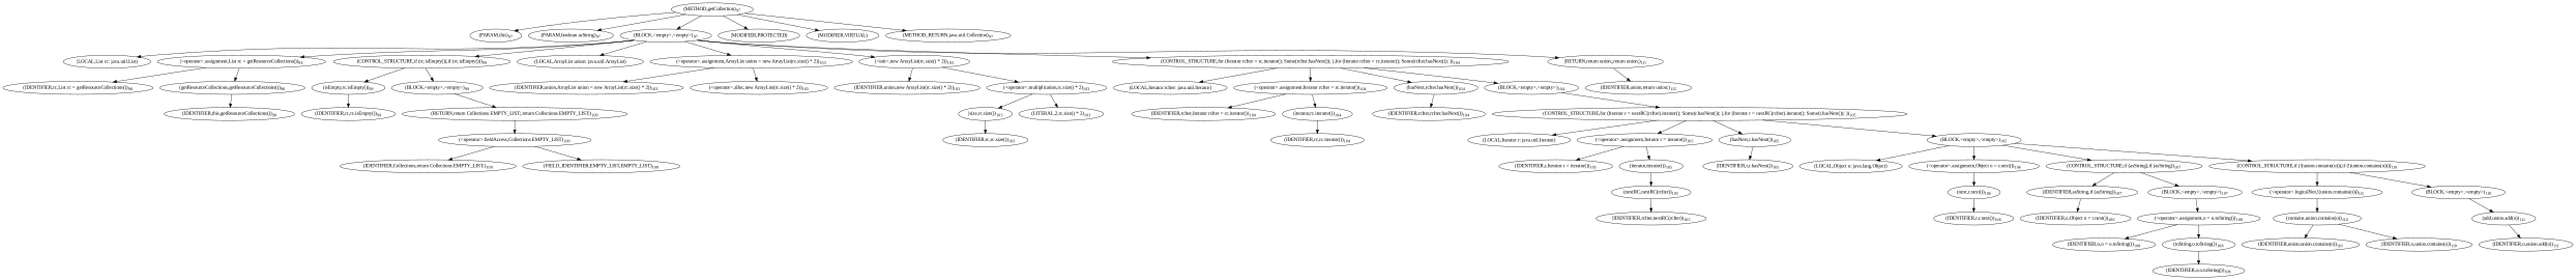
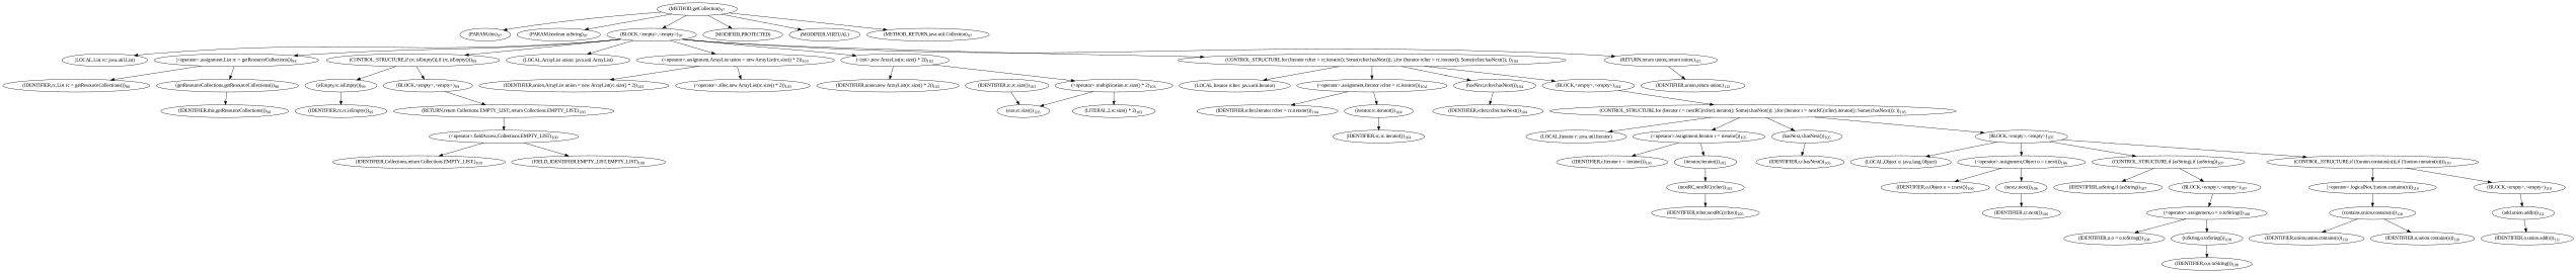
  digraph {
    fontname="Liberation Serif"
    node [fontname="Liberation Serif"]
    edge [fontname="Liberation Serif"]
    n1 [label=<(METHOD,getCollection)<SUB>97</SUB>>]
    n2 [label=<(PARAM,this)<SUB>97</SUB>>]
    n3 [label=<(PARAM,boolean asString)<SUB>97</SUB>>]
    n4 [label=<(BLOCK,&lt;empty&gt;,&lt;empty&gt;)<SUB>97</SUB>>]
    n5 [label=<(MODIFIER,PROTECTED)>]
    n6 [label=<(MODIFIER,VIRTUAL)>]
    n7 [label=<(METHOD_RETURN,java.util.Collection)<SUB>97</SUB>>]
    n8 [label=<(LOCAL,List rc: java.util.List)>]
    n9 [label=<(&lt;operator&gt;.assignment,List rc = getResourceCollections())<SUB>94</SUB>>]
    n10 [label=<(CONTROL_STRUCTURE,if (rc.isEmpty()),if (rc.isEmpty()))<SUB>99</SUB>>]
    n11 [label=<(LOCAL,ArrayList union: java.util.ArrayList)>]
    n12 [label=<(&lt;operator&gt;.assignment,ArrayList union = new ArrayList(rc.size() * 2))<SUB>103</SUB>>]
    n13 [label=<(&lt;init&gt;,new ArrayList(rc.size() * 2))<SUB>103</SUB>>]
    n14 [label=<(CONTROL_STRUCTURE,for (Iterator rcIter = rc.iterator(); Some(rcIter.hasNext()); ),for (Iterator rcIter = rc.iterator(); Some(rcIter.hasNext()); ))<SUB>104</SUB>>]
    n15 [label=<(RETURN,return union;,return union;)<SUB>115</SUB>>]
    n16 [label=<(IDENTIFIER,rc,List rc = getResourceCollections())<SUB>98</SUB>>]
    n17 [label=<(getResourceCollections,getResourceCollections())<SUB>98</SUB>>]
    n18 [label=<(isEmpty,rc.isEmpty())<SUB>99</SUB>>]
    n19 [label=<(BLOCK,&lt;empty&gt;,&lt;empty&gt;)<SUB>99</SUB>>]
    n20 [label=<(IDENTIFIER,union,ArrayList union = new ArrayList(rc.size() * 2))<SUB>103</SUB>>]
    n21 [label=<(&lt;operator&gt;.alloc,new ArrayList(rc.size() * 2))<SUB>103</SUB>>]
    n22 [label=<(IDENTIFIER,union,new ArrayList(rc.size() * 2))<SUB>103</SUB>>]
    n23 [label=<(&lt;operator&gt;.multiplication,rc.size() * 2)<SUB>103</SUB>>]
    n24 [label=<(LOCAL,Iterator rcIter: java.util.Iterator)>]
    n25 [label=<(&lt;operator&gt;.assignment,Iterator rcIter = rc.iterator())<SUB>104</SUB>>]
    n26 [label=<(hasNext,rcIter.hasNext())<SUB>104</SUB>>]
    n27 [label=<(BLOCK,&lt;empty&gt;,&lt;empty&gt;)<SUB>104</SUB>>]
    n28 [label=<(IDENTIFIER,union,return union;)<SUB>115</SUB>>]
    n29 [label=<(IDENTIFIER,this,getResourceCollections())<SUB>98</SUB>>]
    n30 [label=<(IDENTIFIER,rc,rc.isEmpty())<SUB>99</SUB>>]
    n31 [label=<(RETURN,return Collections.EMPTY_LIST;,return Collections.EMPTY_LIST;)<SUB>100</SUB>>]
    n32 [label=<(&lt;operator&gt;.fieldAccess,Collections.EMPTY_LIST)<SUB>100</SUB>>]
    n33 [label=<(IDENTIFIER,Collections,return Collections.EMPTY_LIST;)<SUB>100</SUB>>]
    n34 [label=<(FIELD_IDENTIFIER,EMPTY_LIST,EMPTY_LIST)<SUB>100</SUB>>]
    n35 [label=<(size,rc.size())<SUB>103</SUB>>]
    n36 [label=<(LITERAL,2,rc.size() * 2)<SUB>103</SUB>>]
    n37 [label=<(IDENTIFIER,rc,rc.size())<SUB>103</SUB>>]
    n38 [label=<(IDENTIFIER,rcIter,Iterator rcIter = rc.iterator())<SUB>104</SUB>>]
    n39 [label=<(iterator,rc.iterator())<SUB>104</SUB>>]
    n40 [label=<(IDENTIFIER,rcIter,rcIter.hasNext())<SUB>104</SUB>>]
    n41 [label=<(CONTROL_STRUCTURE,for (Iterator r = nextRC(rcIter).iterator(); Some(r.hasNext()); ),for (Iterator r = nextRC(rcIter).iterator(); Some(r.hasNext()); ))<SUB>105</SUB>>]
    n42 [label=<(IDENTIFIER,rc,rc.iterator())<SUB>104</SUB>>]
    n43 [label=<(LOCAL,Iterator r: java.util.Iterator)>]
    n44 [label=<(&lt;operator&gt;.assignment,Iterator r = iterator())<SUB>105</SUB>>]
    n45 [label=<(hasNext,r.hasNext())<SUB>105</SUB>>]
    n46 [label=<(BLOCK,&lt;empty&gt;,&lt;empty&gt;)<SUB>105</SUB>>]
    n47 [label=<(IDENTIFIER,r,Iterator r = iterator())<SUB>105</SUB>>]
    n48 [label=<(iterator,iterator())<SUB>105</SUB>>]
    n49 [label=<(IDENTIFIER,r,r.hasNext())<SUB>105</SUB>>]
    n50 [label=<(LOCAL,Object o: java.lang.Object)>]
    n51 [label=<(&lt;operator&gt;.assignment,Object o = r.next())<SUB>106</SUB>>]
    n52 [label=<(CONTROL_STRUCTURE,if (asString),if (asString))<SUB>107</SUB>>]
    n53 [label=<(CONTROL_STRUCTURE,if (!(union.contains(o))),if (!(union.contains(o))))<SUB>110</SUB>>]
    n54 [label=<(nextRC,nextRC(rcIter))<SUB>105</SUB>>]
    n55 [label=<(IDENTIFIER,rcIter,nextRC(rcIter))<SUB>105</SUB>>]
    n56 [label=<(IDENTIFIER,o,Object o = r.next())<SUB>106</SUB>>]
    n57 [label=<(next,r.next())<SUB>106</SUB>>]
    n58 [label=<(IDENTIFIER,asString,if (asString))<SUB>107</SUB>>]
    n59 [label=<(BLOCK,&lt;empty&gt;,&lt;empty&gt;)<SUB>107</SUB>>]
    n60 [label=<(&lt;operator&gt;.logicalNot,!(union.contains(o)))<SUB>110</SUB>>]
    n61 [label=<(BLOCK,&lt;empty&gt;,&lt;empty&gt;)<SUB>110</SUB>>]
    n62 [label=<(IDENTIFIER,r,r.next())<SUB>106</SUB>>]
    n63 [label=<(&lt;operator&gt;.assignment,o = o.toString())<SUB>108</SUB>>]
    n64 [label=<(IDENTIFIER,o,o = o.toString())<SUB>108</SUB>>]
    n65 [label=<(toString,o.toString())<SUB>108</SUB>>]
    n66 [label=<(IDENTIFIER,o,o.toString())<SUB>108</SUB>>]
    n67 [label=<(contains,union.contains(o))<SUB>110</SUB>>]
    n68 [label=<(add,union.add(o))<SUB>111</SUB>>]
    n69 [label=<(IDENTIFIER,union,union.contains(o))<SUB>110</SUB>>]
    n70 [label=<(IDENTIFIER,o,union.contains(o))<SUB>110</SUB>>]
    n71 [label=<(IDENTIFIER,o,union.add(o))<SUB>111</SUB>>]
    n1 -> n2
    n1 -> n3
    n1 -> n4
    n1 -> n5
    n1 -> n6
    n1 -> n7
    n4 -> n8
    n4 -> n9
    n4 -> n10
    n4 -> n11
    n4 -> n12
    n4 -> n13
    n4 -> n14
    n4 -> n15
    n9 -> n16
    n9 -> n17
    n10 -> n18
    n10 -> n19
    n12 -> n20
    n12 -> n21
    n13 -> n22
    n13 -> n23
    n14 -> n24
    n14 -> n25
    n14 -> n26
    n14 -> n27
    n15 -> n28
    n17 -> n29
    n18 -> n30
    n19 -> n31
    n23 -> n35
    n23 -> n36
    n25 -> n38
    n25 -> n39
    n26 -> n40
    n27 -> n41
    n31 -> n32
    n32 -> n33
    n32 -> n34
-   n35 -> n37
+   n37 -> n35
    n39 -> n42
    n41 -> n43
    n41 -> n44
    n41 -> n45
    n41 -> n46
    n44 -> n47
    n44 -> n48
    n45 -> n49
    n46 -> n50
    n46 -> n51
    n46 -> n52
    n46 -> n53
    n48 -> n54
-   n58 -> n56
+   n51 -> n56
    n51 -> n57
    n52 -> n58
    n52 -> n59
    n53 -> n60
    n53 -> n61
    n54 -> n55
    n57 -> n62
    n59 -> n63
    n60 -> n67
    n61 -> n68
    n63 -> n64
    n63 -> n65
    n65 -> n66
    n67 -> n69
    n67 -> n70
    n68 -> n71
  }
